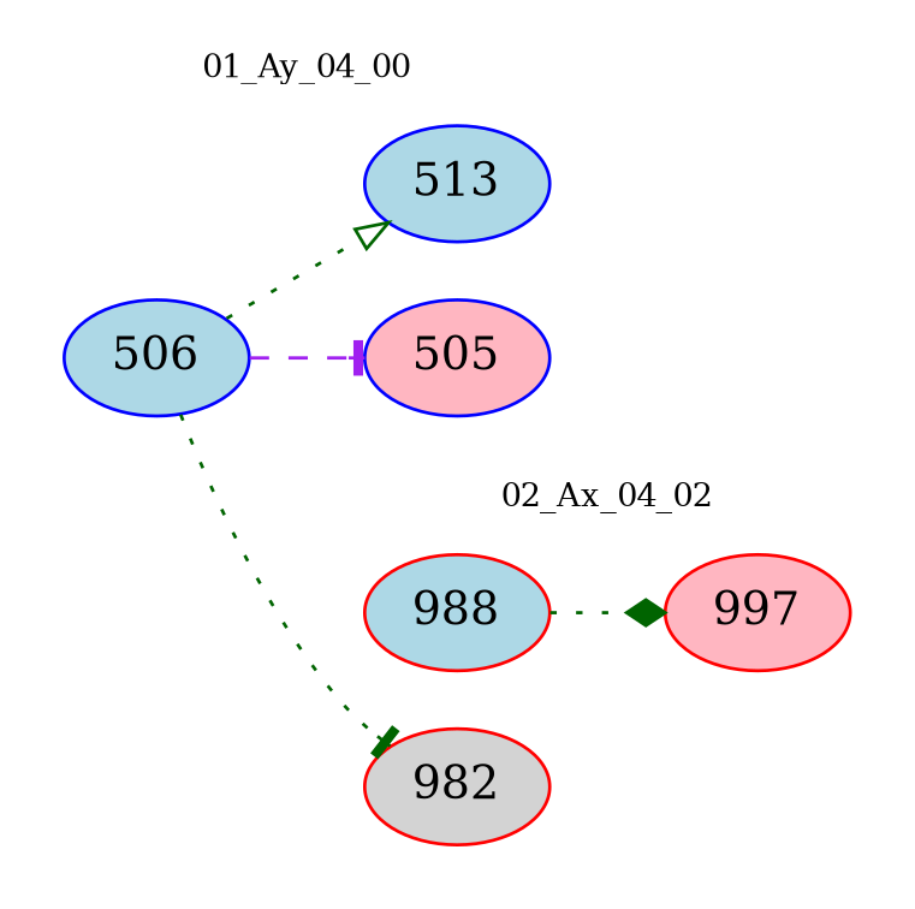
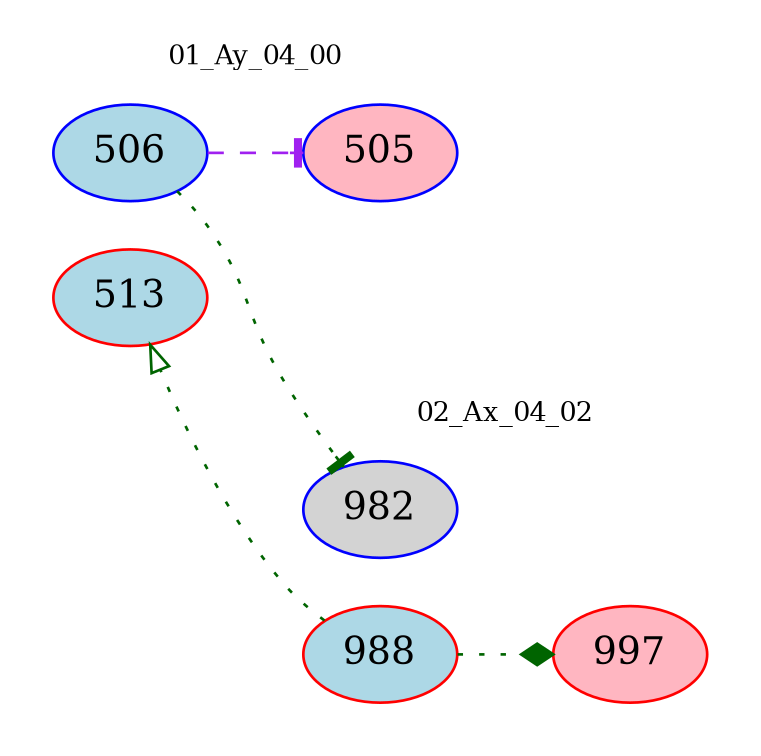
  digraph {
    rankdir=LR
    node [color=red fillcolor=lightblue style=filled]
    edge [arrowhead=tee color=darkgreen style=dotted]
    n1 [color=blue label=506]
    n2 [color=blue fillcolor=lightpink label=505]
-   n3 [color=blue label=513]
+   n3 [label=513]
    n4 [label=988]
-   n5 [fillcolor=lightgrey label=982]
+   n5 [color=blue fillcolor=lightgrey label=982]
    n6 [fillcolor=lightpink label=997]
    subgraph cluster_1 {
      color=white
      fontsize=10
      label="01_Ay_04_00"
      n1
      n2
      n3
    }
    subgraph cluster_2 {
      color=white
      fontsize=10
      label="02_Ax_04_02"
      n4
      n5
      n6
    }
    n1 -> n2 [color=purple style=dashed]
-   n1 -> n3 [arrowhead=onormal]
+   n4 -> n3 [arrowhead=onormal]
    n1 -> n5
    n4 -> n6 [arrowhead=diamond]
  }
